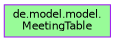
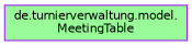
  digraph {
    rankdir=LR
-   n1 [color=purple fillcolor=palegreen fontname=Helvetica fontsize=10 height=0.2 label="de.model.model.\lMeetingTable" shape=record style=filled width=0.4]
+   n1 [color=purple fillcolor=palegreen fontname=Helvetica fontsize=10 height=0.2 label="de.turnierverwaltung.model.\lMeetingTable" shape=record style=filled width=0.4]
  }
